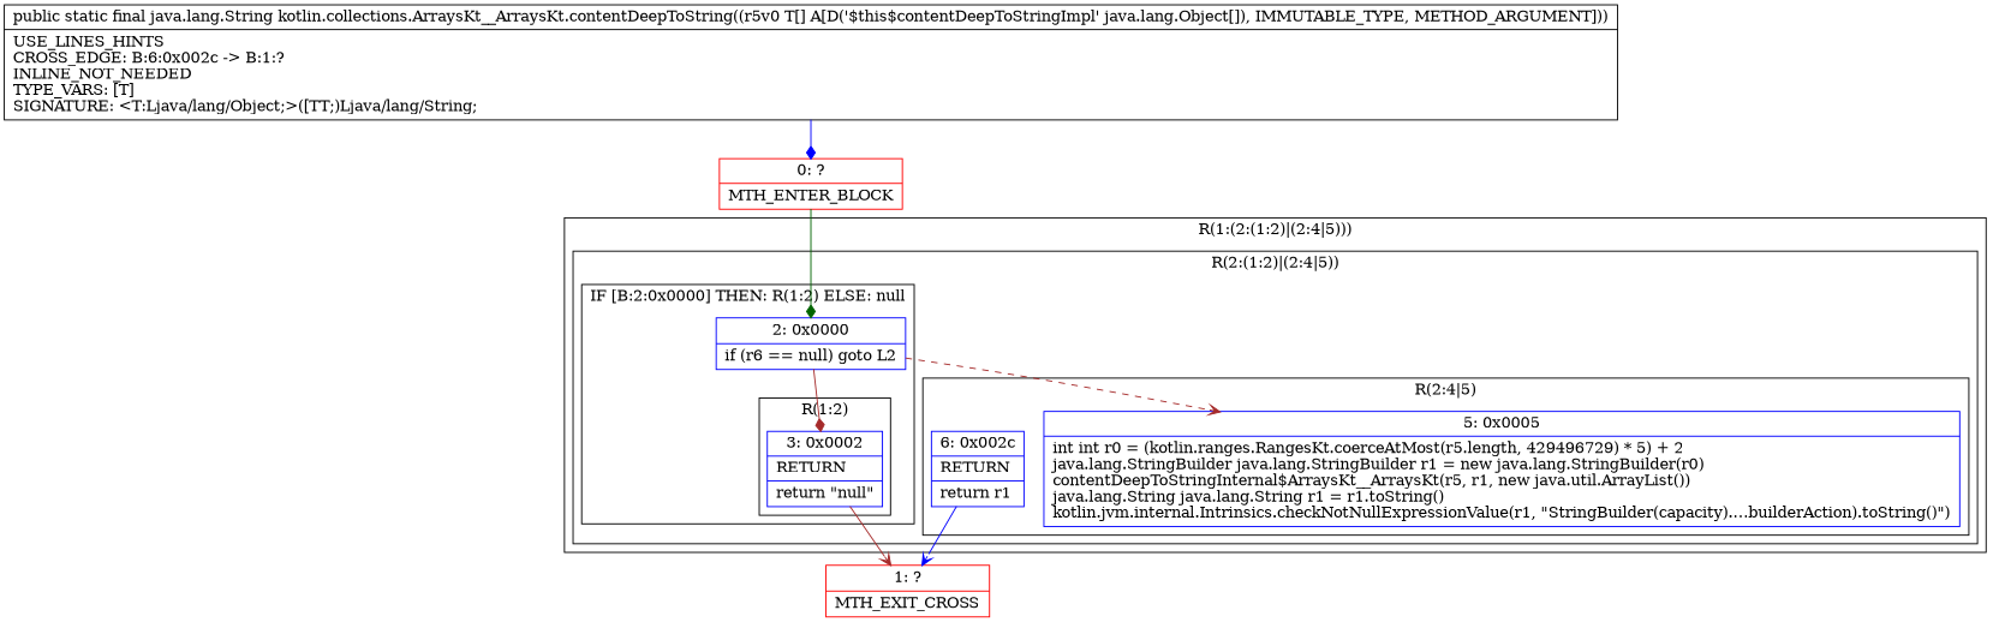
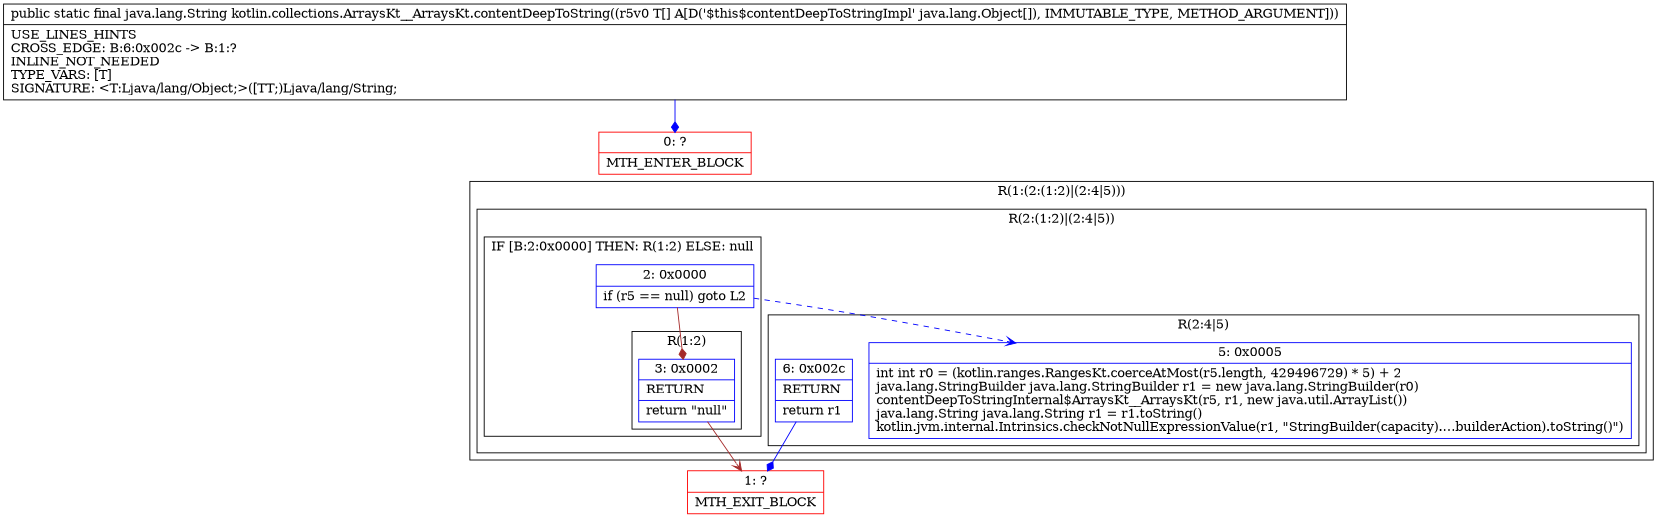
  digraph {
    node [color=blue shape=record]
    edge [arrowhead=diamond color=blue]
    n1 [label="{3\:\ 0x0002|RETURN\l|return \"null\"\l}"]
-   n2 [label="{2\:\ 0x0000|if (r6 == null) goto L2\l}"]
+   n2 [label="{2\:\ 0x0000|if (r5 == null) goto L2\l}"]
    n3 [label="{5\:\ 0x0005|int int r0 = (kotlin.ranges.RangesKt.coerceAtMost(r5.length, 429496729) * 5) + 2\ljava.lang.StringBuilder java.lang.StringBuilder r1 = new java.lang.StringBuilder(r0)\lcontentDeepToStringInternal$ArraysKt__ArraysKt(r5, r1, new java.util.ArrayList())\ljava.lang.String java.lang.String r1 = r1.toString()\lkotlin.jvm.internal.Intrinsics.checkNotNullExpressionValue(r1, \"StringBuilder(capacity).…builderAction).toString()\")\l}"]
    n4 [label="{6\:\ 0x002c|RETURN\l|return r1\l}"]
-   n5 [color=red label="{1\:\ ?|MTH_EXIT_CROSS\l}"]
+   n5 [color=red label="{1\:\ ?|MTH_EXIT_BLOCK\l}"]
    n6 [color=red label="{0\:\ ?|MTH_ENTER_BLOCK\l}"]
    n7 [label="{public static final java.lang.String kotlin.collections.ArraysKt__ArraysKt.contentDeepToString((r5v0 T[] A[D('$this$contentDeepToStringImpl' java.lang.Object[]), IMMUTABLE_TYPE, METHOD_ARGUMENT]))  | USE_LINES_HINTS\lCROSS_EDGE: B:6:0x002c \-\> B:1:?\lINLINE_NOT_NEEDED\lTYPE_VARS: [T]\lSIGNATURE: \<T:Ljava\/lang\/Object;\>([TT;)Ljava\/lang\/String;\l}" color=""]
    subgraph cluster_1 {
      label="R(1:(2:(1:2)|(2:4|5)))"
      subgraph cluster_2 {
        label="R(2:(1:2)|(2:4|5))"
        subgraph cluster_3 {
          label="IF [B:2:0x0000] THEN: R(1:2) ELSE: null"
          n2
          subgraph cluster_4 {
            label="R(1:2)"
            n1
          }
        }
        subgraph cluster_5 {
          label="R(2:4|5)"
          n3
          n4
        }
      }
    }
    n1 -> n5 [arrowhead=vee color=brown]
    n2 -> n1 [color=brown]
-   n2 -> n3 [arrowhead=vee color=brown style=dashed]
-   n4 -> n5 [arrowhead=vee]
-   n6 -> n2 [color=darkgreen]
+   n2 -> n3 [arrowhead=vee style=dashed]
+   n4 -> n5
    n7 -> n6
  }
